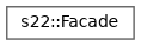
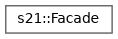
  digraph {
    rankdir=LR
-   n1 [color=grey40 fillcolor=white fontname=Helvetica fontsize=10 height=0.2 label="s22::Facade" shape=box style=filled width=0.4]
+   n1 [color=grey40 fillcolor=white fontname=Helvetica fontsize=10 height=0.2 label="s21::Facade" shape=box style=filled width=0.4]
  }
